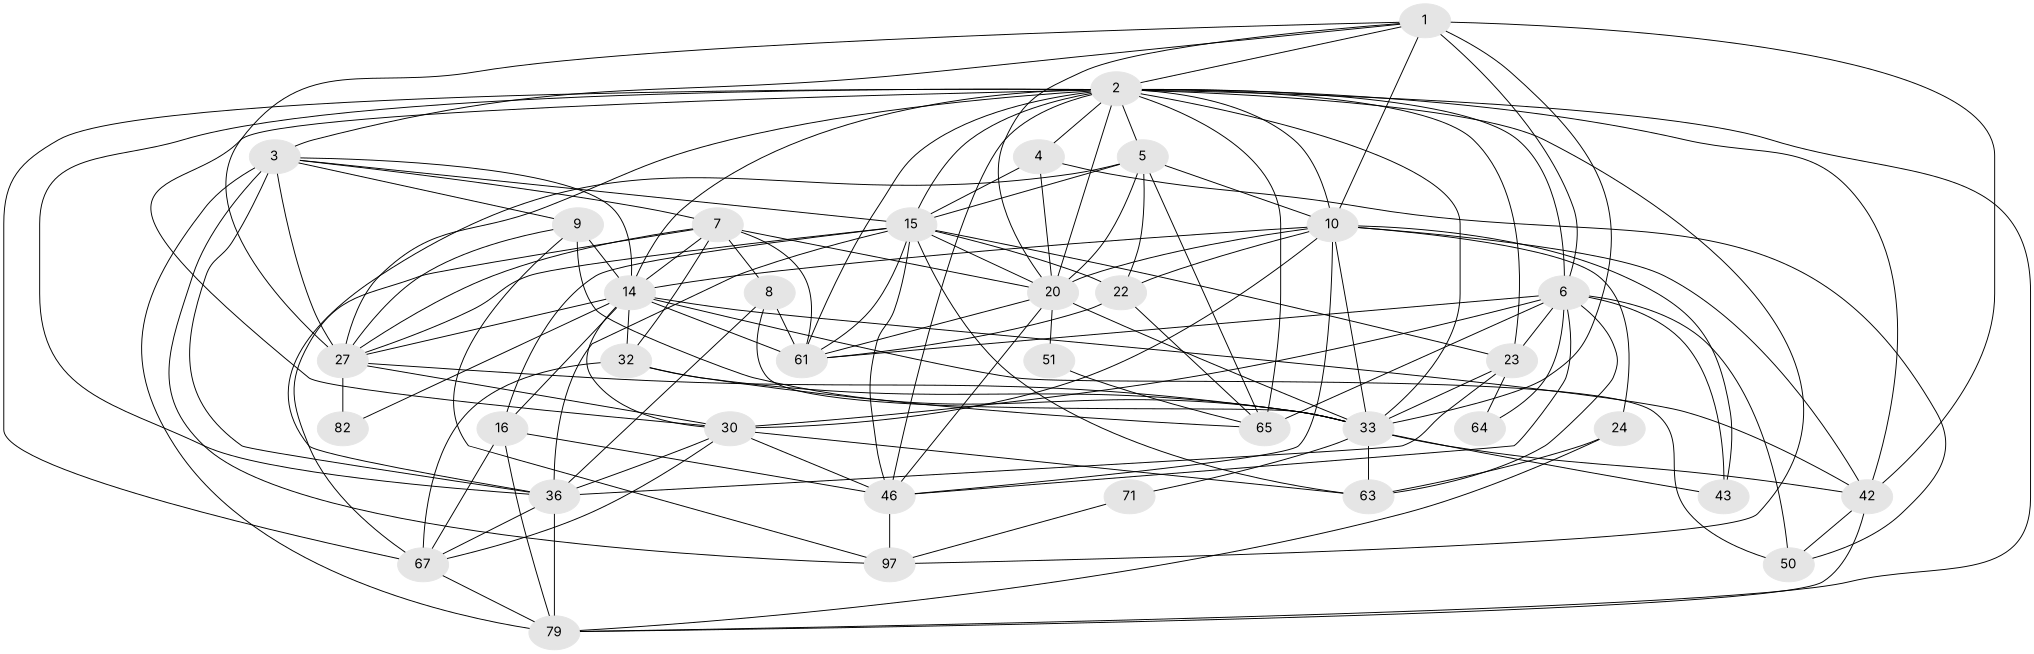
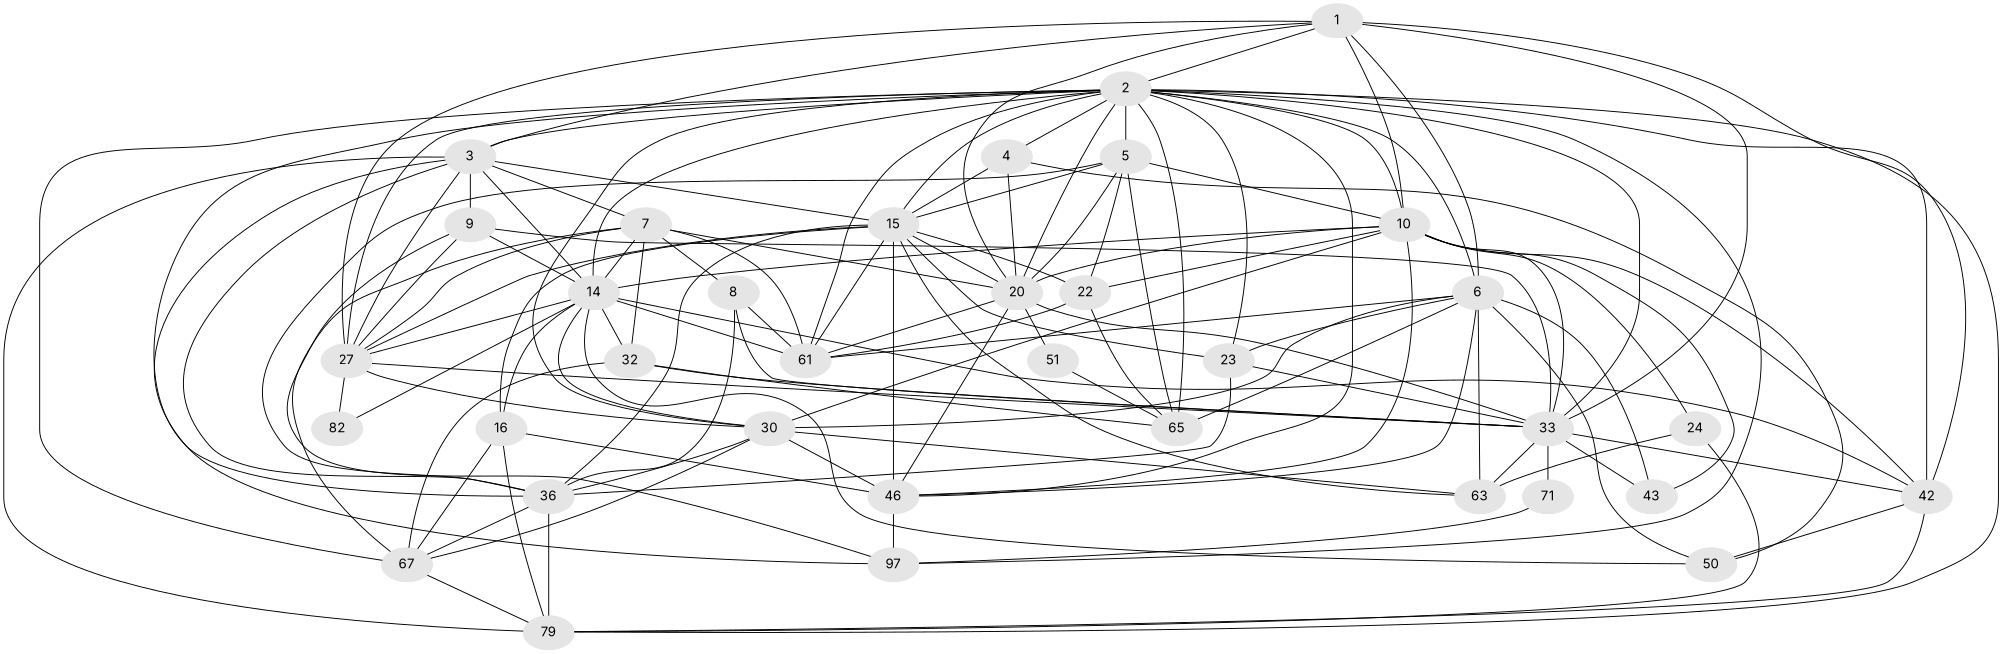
  graph {
    fontname=Inter
    node [color=gray90 fontname=Inter style=filled]
    edge [fontname=Inter]
    1 [super="+19"]
    2 [super="+89+11+12+29"]
    3 [super="+31+13"]
    6 [super="+72+84"]
    10 [super="+41+54+104"]
    20 [super="+53+21+38"]
    27 [super="+85+100"]
    33 [super="+75+87"]
    42 [super="+52+86+57"]
    4 [super="+110+103"]
    5 [super="+88+58+93"]
    14 [super="+35+105+106+18+108"]
    15 [super="+39"]
    23 [super="+56"]
    30 [super="+80+112"]
    36 [super="+44"]
    46 [super="+66+109+60"]
    61 [super="+90"]
    65 [super="+92"]
    67 [super="+95"]
    79 [super="+107"]
    97 [super="+101"]
    7 [super="+47+26"]
    9 [super="+25"]
    50
    43 [super="+45"]
    63 [super="+76"]
-   64
    22 [super="+34"]
    24
    51
    82
    71
    32 [super="+83"]
    16 [super="+49+37"]
    8 [super="+69"]
    1 -- 2
    1 -- 3
    1 -- 6
    1 -- 10
    1 -- 20
    1 -- 27
    1 -- 33
    1 -- 42
+   2 -- 3
    2 -- 6
    2 -- 10 [weight=3]
    2 -- 20 [weight=2]
    2 -- 27 [weight=2]
    2 -- 33
    2 -- 42
    2 -- 4
    2 -- 5 [weight=2]
    2 -- 14 [weight=2]
    2 -- 15
    2 -- 23
    2 -- 30
    2 -- 36 [weight=2]
    2 -- 46 [weight=2]
    2 -- 61
    2 -- 65 [weight=4]
    2 -- 67 [weight=2]
    2 -- 79
    2 -- 97
    3 -- 27
    3 -- 14
    3 -- 15 [weight=2]
    3 -- 36
    3 -- 79
    3 -- 97
    3 -- 7
    3 -- 9
    6 -- 23
    6 -- 30
    6 -- 46
    6 -- 61
    6 -- 65
    6 -- 50
    6 -- 43
    6 -- 63
-   6 -- 64
    10 -- 20 [weight=2]
    10 -- 33
    10 -- 42
    10 -- 14
    10 -- 30
    10 -- 46
    10 -- 43
    10 -- 22
    10 -- 24
    20 -- 33
    20 -- 46
    20 -- 61
    20 -- 51
    27 -- 33
    27 -- 30
    27 -- 82
    33 -- 42
    33 -- 43
    33 -- 63
    33 -- 71
    42 -- 79
    42 -- 50
    4 -- 20 [weight=3]
    4 -- 15
    4 -- 50
    5 -- 10
    5 -- 20
    5 -- 15
    5 -- 36
    5 -- 65
    5 -- 22
    14 -- 27
    14 -- 42
    14 -- 30 [weight=2]
    14 -- 61
    14 -- 50
    14 -- 82
    14 -- 32 [weight=2]
    14 -- 16
    15 -- 20
    15 -- 27
    15 -- 23
    15 -- 36 [weight=2]
    15 -- 46
    15 -- 61
    15 -- 63
    15 -- 22
    15 -- 16
    23 -- 33
    23 -- 36
-   23 -- 64
    30 -- 36
    30 -- 46
    30 -- 67
    30 -- 63
    36 -- 67
    36 -- 79
    46 -- 97 [weight=2]
    67 -- 79
    7 -- 20
    7 -- 27
    7 -- 14
    7 -- 61
    7 -- 67
    7 -- 32
    7 -- 8
    9 -- 27
    9 -- 33 [weight=2]
    9 -- 14 [weight=2]
    9 -- 97
    22 -- 61
    22 -- 65
    24 -- 79
    24 -- 63
    51 -- 65
    71 -- 97
    32 -- 33
    32 -- 65
    32 -- 67
    16 -- 46 [weight=2]
    16 -- 67
    16 -- 79
    8 -- 33
    8 -- 36
    8 -- 61
  }
